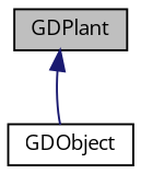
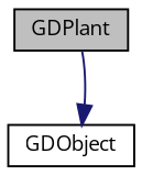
  digraph {
    fontname="Open Sans"
    node [color=black fontname="Open Sans" fontsize=10 shape=record style=filled]
    n1 [fillcolor=grey75 fontcolor=black height=0.2 label=GDPlant width=0.4]
    n2 [fillcolor=white height=0.2 label=GDObject width=0.4]
-   n1 -> n2 [color=midnightblue dir=back fontname="Open Sans" fontsize=10 labelfontname=Helvetica labelfontsize=10 style=solid]
+   n2 -> n1 [color=midnightblue dir=back fontname="Open Sans" fontsize=10 labelfontname=Helvetica labelfontsize=10 style=solid]
  }
